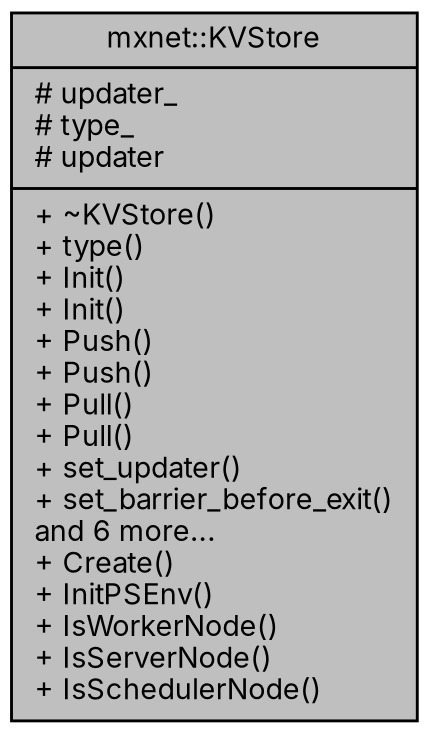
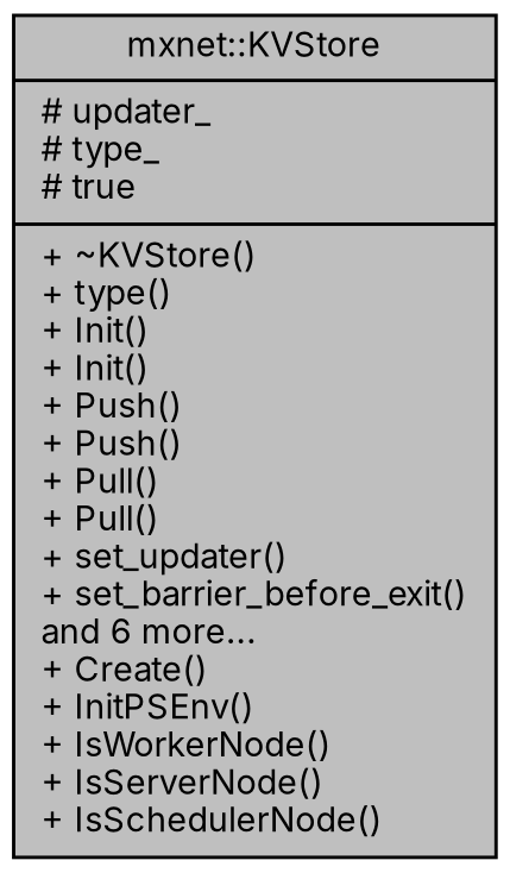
  digraph {
    fontname=Inter
-   n1 [color=black fillcolor=grey75 fontcolor=black fontname=Inter fontsize=10 height=0.2 label="{mxnet::KVStore\n|# updater_\l# type_\l# updater\l|+ ~KVStore()\l+ type()\l+ Init()\l+ Init()\l+ Push()\l+ Push()\l+ Pull()\l+ Pull()\l+ set_updater()\l+ set_barrier_before_exit()\land 6 more...\l+ Create()\l+ InitPSEnv()\l+ IsWorkerNode()\l+ IsServerNode()\l+ IsSchedulerNode()\l}" shape=record style=filled width=0.4]
+   n1 [color=black fillcolor=grey75 fontcolor=black fontname=Inter fontsize=10 height=0.2 label="{mxnet::KVStore\n|# updater_\l# type_\l# true\l|+ ~KVStore()\l+ type()\l+ Init()\l+ Init()\l+ Push()\l+ Push()\l+ Pull()\l+ Pull()\l+ set_updater()\l+ set_barrier_before_exit()\land 6 more...\l+ Create()\l+ InitPSEnv()\l+ IsWorkerNode()\l+ IsServerNode()\l+ IsSchedulerNode()\l}" shape=record style=filled width=0.4]
  }
